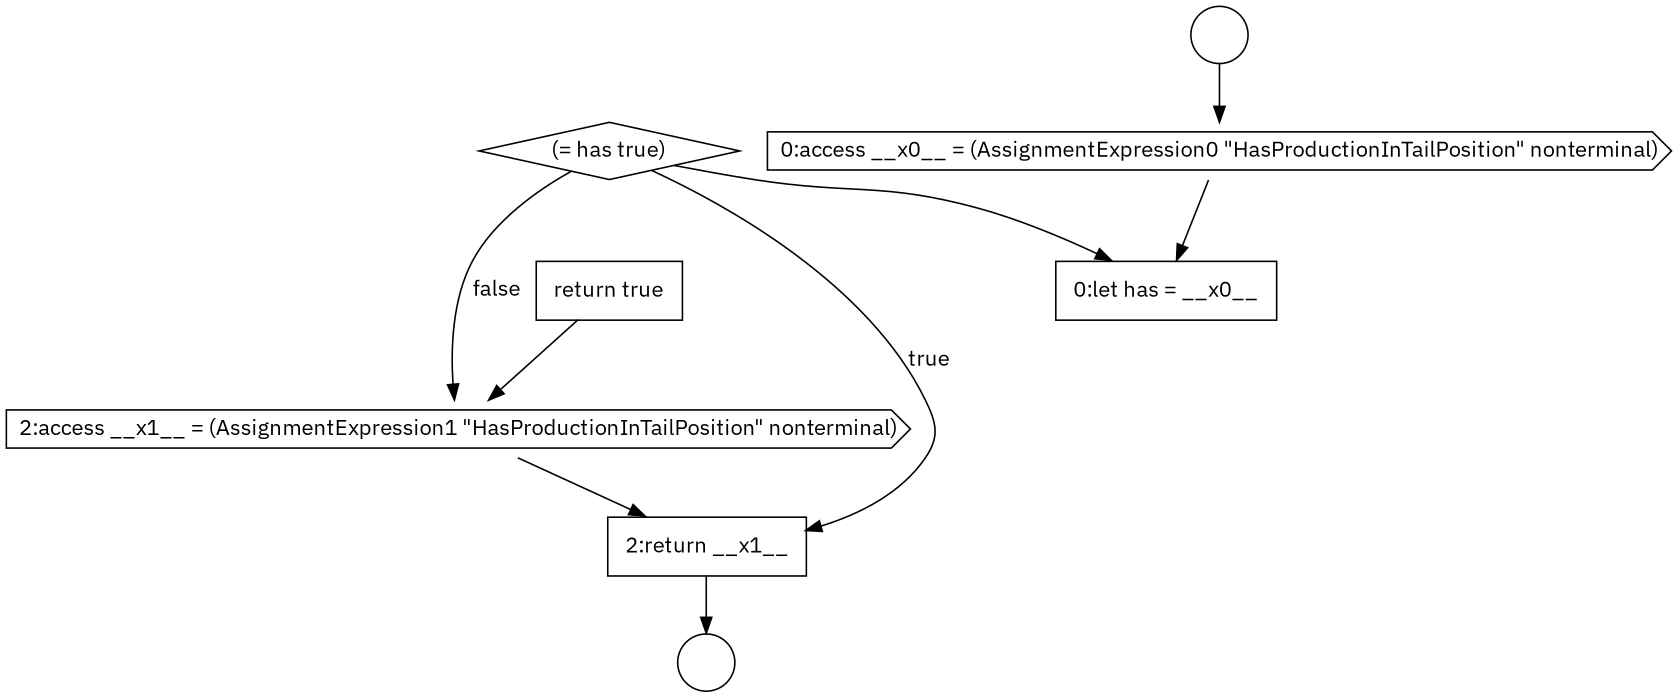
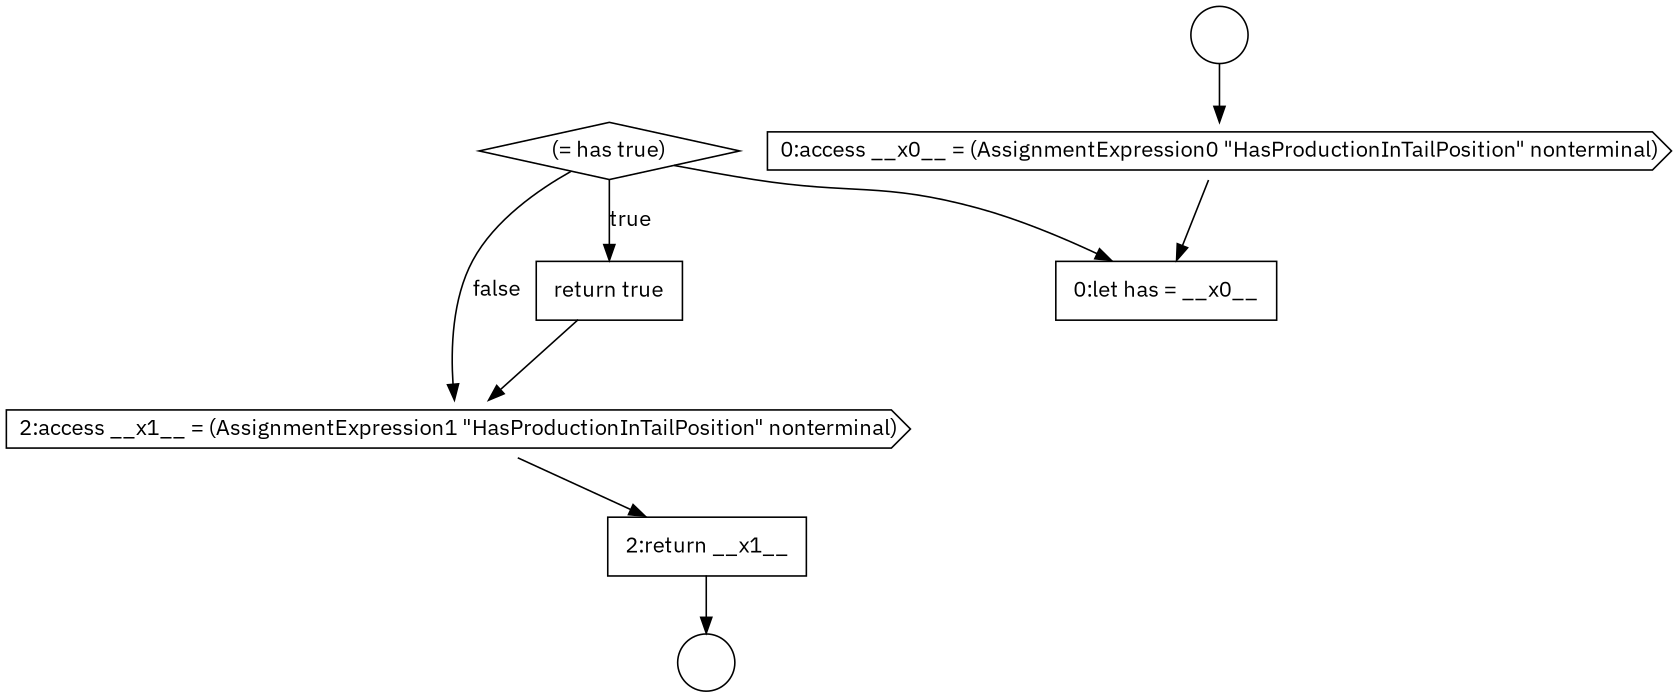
  digraph {
    fontname="IBM Plex Sans"
    node [color=black fillcolor=white fontname="IBM Plex Sans" shape=none style=filled]
    edge [color=black fontname="IBM Plex Sans"]
    n1 [label=" " shape=circle]
    n2 [label=<<font color="black">0:access __x0__ = (AssignmentExpression0 &quot;HasProductionInTailPosition&quot; nonterminal)</font>> shape=cds]
    n3 [label=<<font color="black">     <table border="0" cellborder="1" cellspacing="0" cellpadding="10">       <tr><td align="left">0:let has = __x0__</td></tr>     </table>   </font>> margin=0]
    n4 [label=<<font color="black">2:access __x1__ = (AssignmentExpression1 &quot;HasProductionInTailPosition&quot; nonterminal)</font>> shape=cds]
    n5 [label=<<font color="black">     <table border="0" cellborder="1" cellspacing="0" cellpadding="10">       <tr><td align="left">2:return __x1__</td></tr>     </table>   </font>> margin=0]
    n6 [label=<<font color="black">(= has true)</font>> shape=diamond]
    n7 [label=<<font color="black">     <table border="0" cellborder="1" cellspacing="0" cellpadding="10">       <tr><td align="left">return true</td></tr>     </table>   </font>> margin=0]
    n8 [label=" " shape=circle]
    n2 -> n3
    n4 -> n5
    n5 -> n1
    n6 -> n3
    n6 -> n4 [label=<<font color="black">false</font>>]
-   n6 -> n5 [label=<<font color="black">true</font>>]
+   n6 -> n7 [label=<<font color="black">true</font>>]
    n7 -> n4
    n8 -> n2
  }
